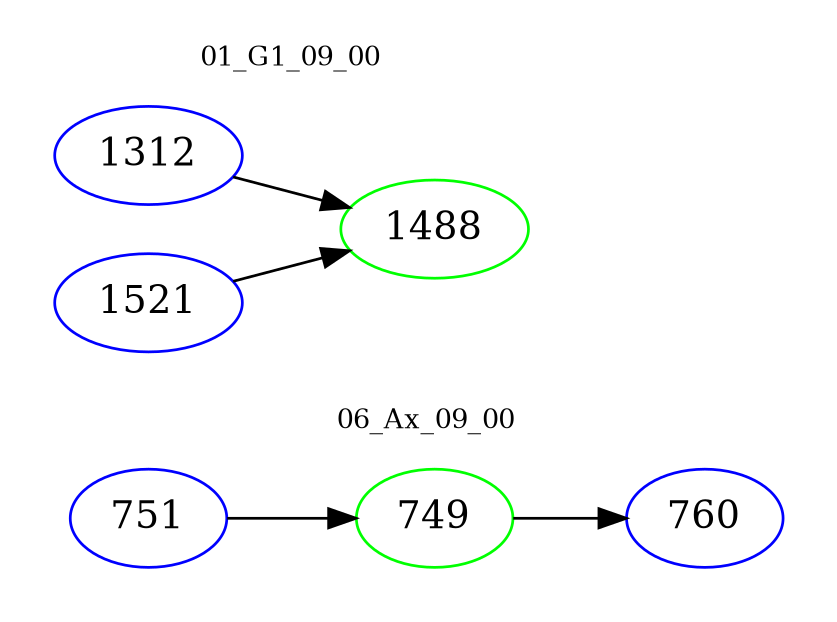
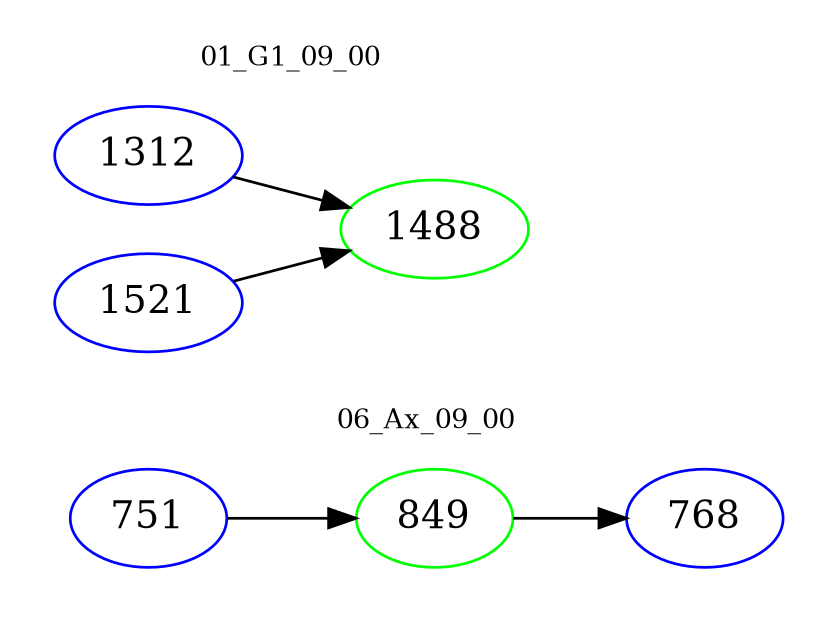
  digraph {
    rankdir=LR
    node [color=blue]
    edge [color=black]
    n1 [label=751]
-   n2 [color=green label=749]
-   n3 [label=760]
+   n2 [color=green label=849]
+   n3 [label=768]
    n4 [label=1312]
    n5 [color=green label=1488]
    n6 [label=1521]
    subgraph cluster_1 {
      color=white
      fontsize=10
      label="06_Ax_09_00"
      n1
      n2
      n3
    }
    subgraph cluster_2 {
      color=white
      fontsize=10
      label="01_G1_09_00"
      n4
      n5
      n6
    }
    n1 -> n2
    n2 -> n3
    n4 -> n5
    n6 -> n5
  }
